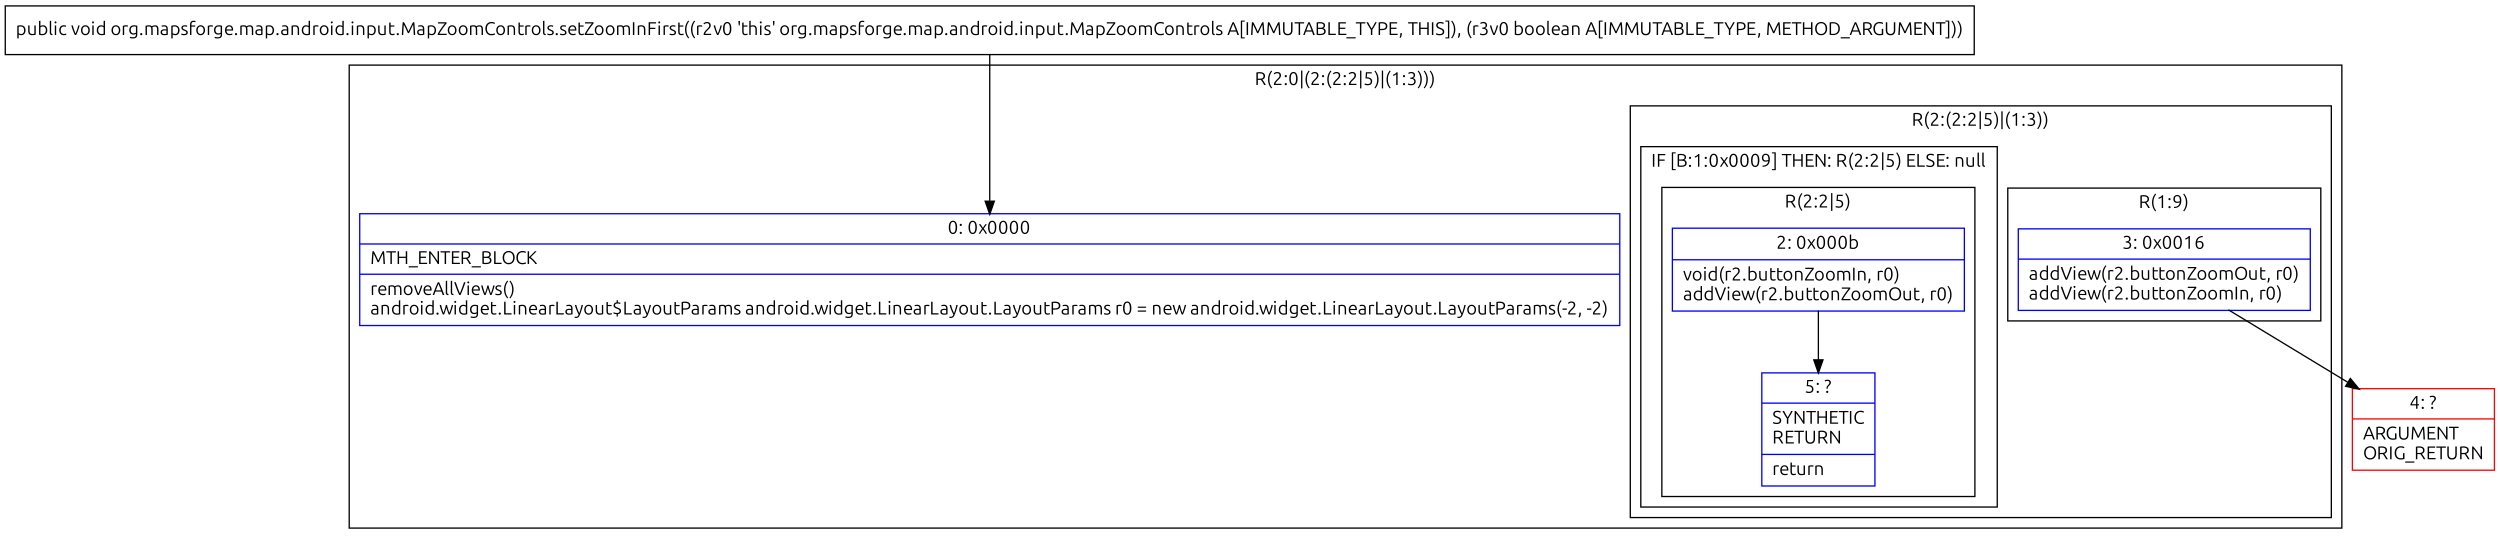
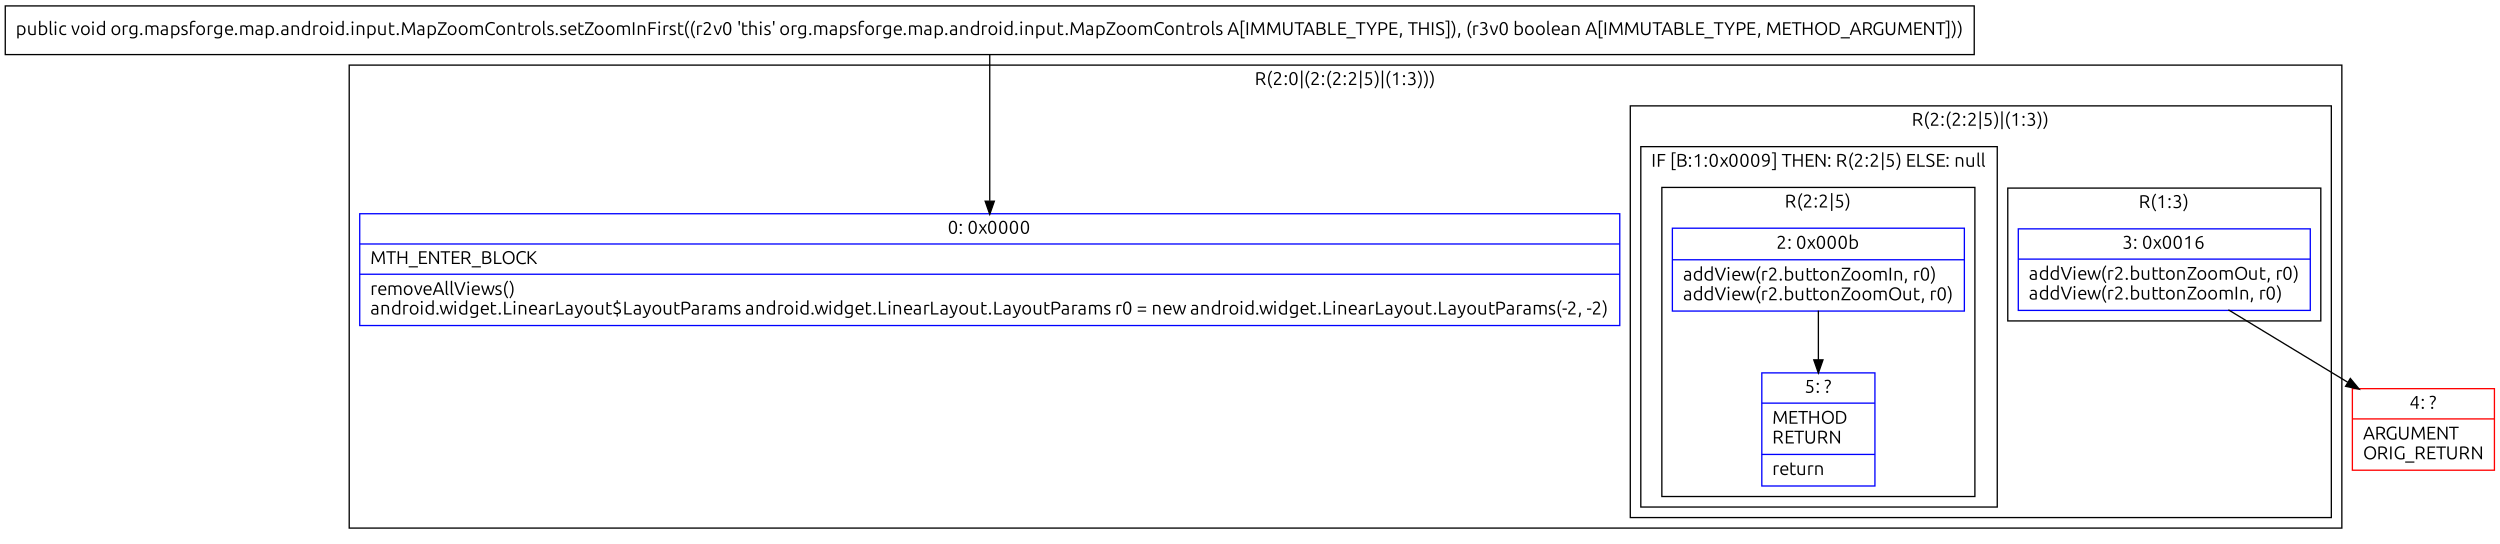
  digraph {
    fontname=Ubuntu
    node [color=blue fontname=Ubuntu shape=record]
    edge [fontname=Ubuntu]
-   n1 [label="{2\:\ 0x000b|void(r2.buttonZoomIn, r0)\laddView(r2.buttonZoomOut, r0)\l}"]
-   n2 [label="{5\:\ ?|SYNTHETIC\lRETURN\l|return\l}"]
+   n1 [label="{2\:\ 0x000b|addView(r2.buttonZoomIn, r0)\laddView(r2.buttonZoomOut, r0)\l}"]
+   n2 [label="{5\:\ ?|METHOD\lRETURN\l|return\l}"]
    n3 [label="{3\:\ 0x0016|addView(r2.buttonZoomOut, r0)\laddView(r2.buttonZoomIn, r0)\l}"]
    n4 [label="{0\:\ 0x0000|MTH_ENTER_BLOCK\l|removeAllViews()\landroid.widget.LinearLayout$LayoutParams android.widget.LinearLayout.LayoutParams r0 = new android.widget.LinearLayout.LayoutParams(\-2, \-2)\l}"]
    n5 [color=red label="{4\:\ ?|ARGUMENT\lORIG_RETURN\l}"]
    n6 [label="{public void org.mapsforge.map.android.input.MapZoomControls.setZoomInFirst((r2v0 'this' org.mapsforge.map.android.input.MapZoomControls A[IMMUTABLE_TYPE, THIS]), (r3v0 boolean A[IMMUTABLE_TYPE, METHOD_ARGUMENT])) }" color=""]
    subgraph cluster_1 {
      label="R(2:0|(2:(2:2|5)|(1:3)))"
      n4
      subgraph cluster_2 {
        label="R(2:(2:2|5)|(1:3))"
        subgraph cluster_3 {
          label="IF [B:1:0x0009] THEN: R(2:2|5) ELSE: null"
          subgraph cluster_4 {
            label="R(2:2|5)"
            n1
            n2
          }
        }
        subgraph cluster_5 {
-         label="R(1:9)"
+         label="R(1:3)"
          n3
        }
      }
    }
    n1 -> n2
    n3 -> n5
    n6 -> n4
  }
